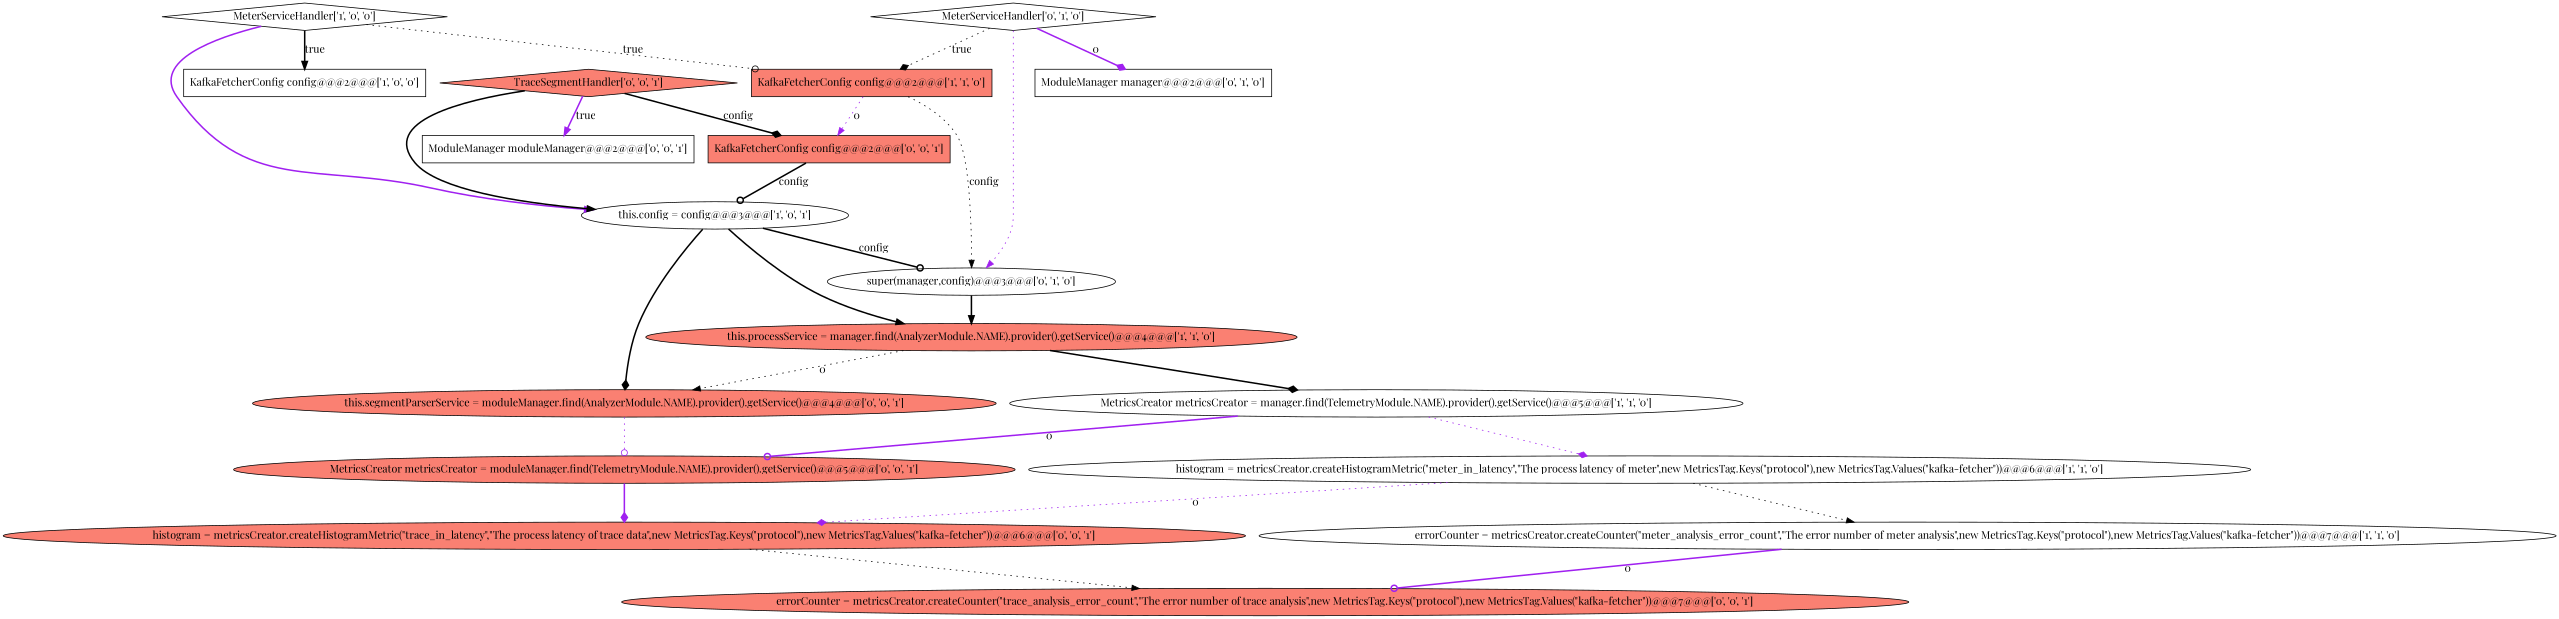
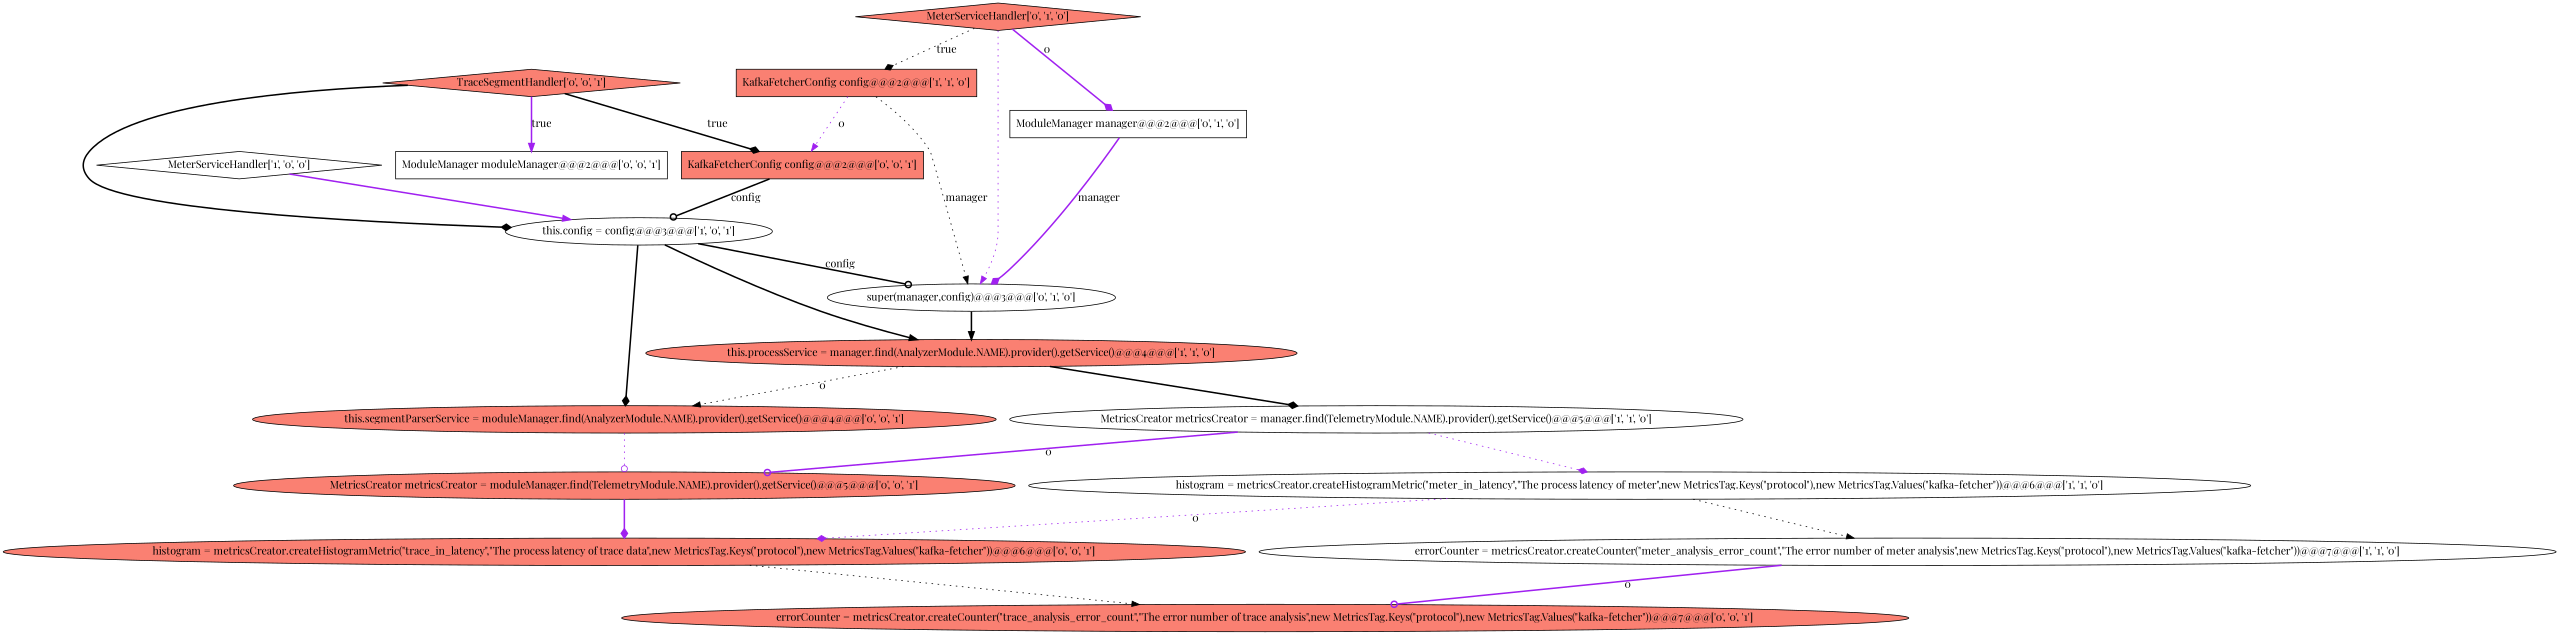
  digraph {
    fontname="Playfair Display"
    node [fillcolor=white fontname="Playfair Display" shape=ellipse style=filled]
    edge [arrowhead=normal color=black fontname="Playfair Display" style=bold]
    n1 [label="MeterServiceHandler['1', '0', '0']" shape=diamond]
-   n2 [label="KafkaFetcherConfig config@@@2@@@['1', '0', '0']" shape=box]
    n3 [label="this.config = config@@@3@@@['1', '0', '1']"]
    n4 [fillcolor=salmon label="KafkaFetcherConfig config@@@2@@@['1', '1', '0']" shape=box]
    n5 [label="super(manager,config)@@@3@@@['0', '1', '0']"]
    n6 [fillcolor=salmon label="this.processService = manager.find(AnalyzerModule.NAME).provider().getService()@@@4@@@['1', '1', '0']"]
    n7 [fillcolor=salmon label="this.segmentParserService = moduleManager.find(AnalyzerModule.NAME).provider().getService()@@@4@@@['0', '0', '1']"]
    n8 [fillcolor=salmon label="KafkaFetcherConfig config@@@2@@@['0', '0', '1']" shape=box]
    n9 [fillcolor=salmon label="TraceSegmentHandler['0', '0', '1']" shape=diamond]
    n10 [label="ModuleManager moduleManager@@@2@@@['0', '0', '1']" shape=box]
    n11 [label="MetricsCreator metricsCreator = manager.find(TelemetryModule.NAME).provider().getService()@@@5@@@['1', '1', '0']"]
    n12 [fillcolor=salmon label="MetricsCreator metricsCreator = moduleManager.find(TelemetryModule.NAME).provider().getService()@@@5@@@['0', '0', '1']"]
    n13 [label="histogram = metricsCreator.createHistogramMetric(\"meter_in_latency\",\"The process latency of meter\",new MetricsTag.Keys(\"protocol\"),new MetricsTag.Values(\"kafka-fetcher\"))@@@6@@@['1', '1', '0']"]
    n14 [fillcolor=salmon label="histogram = metricsCreator.createHistogramMetric(\"trace_in_latency\",\"The process latency of trace data\",new MetricsTag.Keys(\"protocol\"),new MetricsTag.Values(\"kafka-fetcher\"))@@@6@@@['0', '0', '1']"]
    n15 [fillcolor=salmon label="errorCounter = metricsCreator.createCounter(\"trace_analysis_error_count\",\"The error number of trace analysis\",new MetricsTag.Keys(\"protocol\"),new MetricsTag.Values(\"kafka-fetcher\"))@@@7@@@['0', '0', '1']"]
    n16 [label="errorCounter = metricsCreator.createCounter(\"meter_analysis_error_count\",\"The error number of meter analysis\",new MetricsTag.Keys(\"protocol\"),new MetricsTag.Values(\"kafka-fetcher\"))@@@7@@@['1', '1', '0']"]
-   n17 [label="MeterServiceHandler['0', '1', '0']" shape=diamond]
+   n17 [fillcolor=salmon label="MeterServiceHandler['0', '1', '0']" shape=diamond]
    n18 [label="ModuleManager manager@@@2@@@['0', '1', '0']" shape=box]
-   n1 -> n2 [label=true]
    n1 -> n3 [color=purple]
-   n1 -> n4 [arrowhead=odot label=true style=dotted]
    n3 -> n5 [arrowhead=odot label=config]
    n3 -> n6
    n3 -> n7 [arrowhead=diamond]
-   n4 -> n5 [label=config style=dotted]
+   n4 -> n5 [label=manager style=dotted]
    n4 -> n8 [color=purple label=0 style=dotted]
    n5 -> n6
    n6 -> n7 [label=0 style=dotted]
    n6 -> n11 [arrowhead=diamond]
    n7 -> n12 [arrowhead=odot color=purple style=dotted]
    n8 -> n3 [arrowhead=odot label=config]
-   n9 -> n3
-   n9 -> n8 [arrowhead=diamond label=config]
+   n9 -> n3 [arrowhead=diamond]
+   n9 -> n8 [arrowhead=diamond label=true]
    n9 -> n10 [color=purple label=true]
    n11 -> n12 [arrowhead=odot color=purple label=0]
    n11 -> n13 [arrowhead=diamond color=purple style=dotted]
    n12 -> n14 [arrowhead=diamond color=purple]
    n13 -> n14 [arrowhead=diamond color=purple label=0 style=dotted]
    n13 -> n16 [style=dotted]
    n14 -> n15 [style=dotted]
    n16 -> n15 [arrowhead=odot color=purple label=0]
    n17 -> n4 [arrowhead=diamond label=true style=dotted]
    n17 -> n5 [color=purple style=dotted]
    n17 -> n18 [arrowhead=diamond color=purple label=0]
+   n18 -> n5 [arrowhead=diamond color=purple label=manager]
  }
